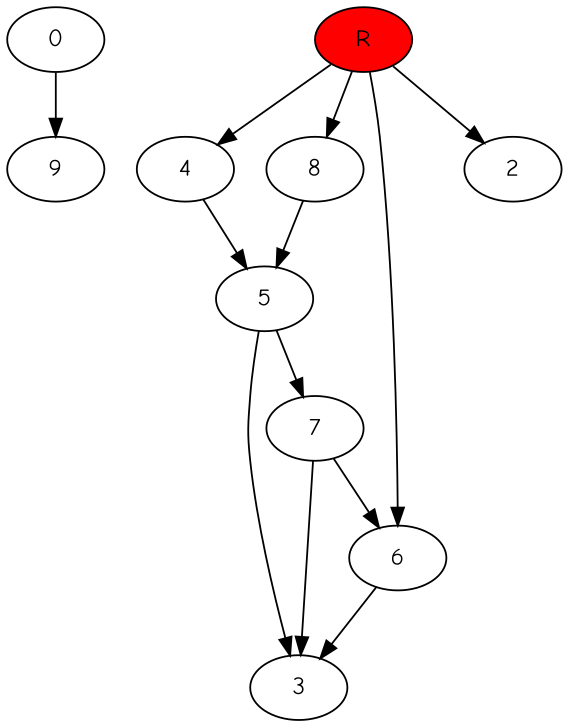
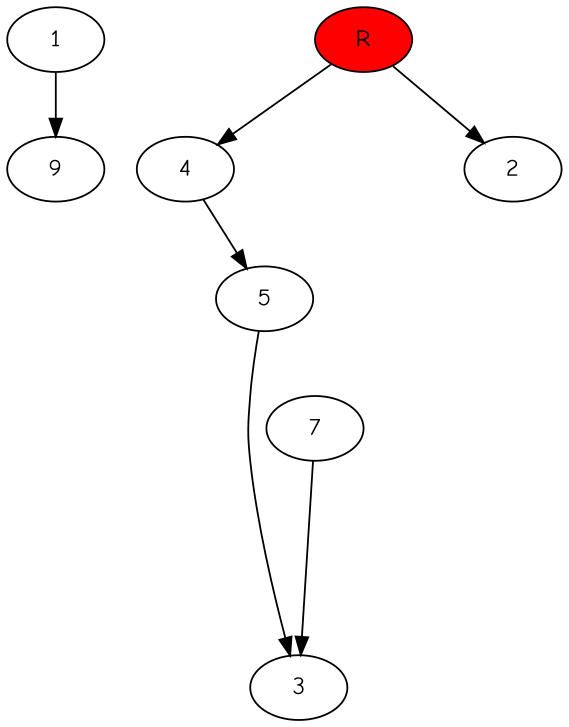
  digraph {
    fontname="Comic Neue"
    node [fontname="Comic Neue"]
    edge [fontname="Comic Neue"]
-   1 [label=0]
+   1
    9
    4
    5
    3
    7
-   6
-   8
    R [fillcolor="#ff0000" style=filled]
    2
    1 -> 9
    4 -> 5
    5 -> 3
-   5 -> 7
    7 -> 3
-   7 -> 6
-   6 -> 3
-   8 -> 5
    R -> 4
-   R -> 6
-   R -> 8
    R -> 2
  }
